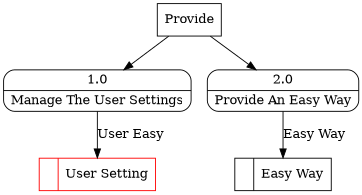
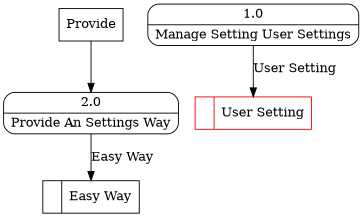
  digraph {
    node [shape=record]
    n1 [label="<f0>  |<f1> Easy Way "]
    n2 [color=red label="<f0>  |<f1> User Setting "]
    n3 [label=Provide shape=box]
-   n4 [label="{<f0> 1.0|<f1> Manage The User Settings }" shape=Mrecord]
-   n5 [label="{<f0> 2.0|<f1> Provide An Easy Way }" shape=Mrecord]
-   n3 -> n4
+   n4 [label="{<f0> 1.0|<f1> Manage Setting User Settings }" shape=Mrecord]
+   n5 [label="{<f0> 2.0|<f1> Provide An Settings Way }" shape=Mrecord]
    n3 -> n5
-   n4 -> n2 [label="User Easy"]
+   n4 -> n2 [label="User Setting"]
    n5 -> n1 [label="Easy Way"]
  }
